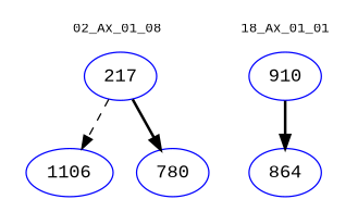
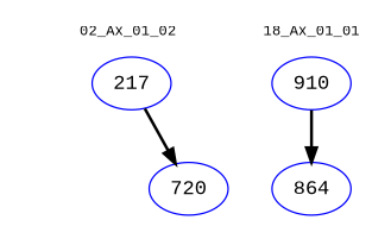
  digraph {
    fontname="Liberation Mono"
    node [color=blue fontname="Liberation Mono"]
    edge [color=black fontname="Liberation Mono" style=bold]
    n1 [label=217]
-   n2 [label=1106]
-   n3 [label=780]
+   n3 [label=720]
    n4 [label=910]
    n5 [label=864]
    subgraph cluster_1 {
      color=white
      fontsize=10
-     label="02_Ax_01_08"
+     label="02_Ax_01_02"
      n1
-     n2
      n3
    }
    subgraph cluster_2 {
      color=white
      fontsize=10
      label="18_Ax_01_01"
      n4
      n5
    }
-   n1 -> n2 [style=dashed]
    n1 -> n3
    n4 -> n5
  }
